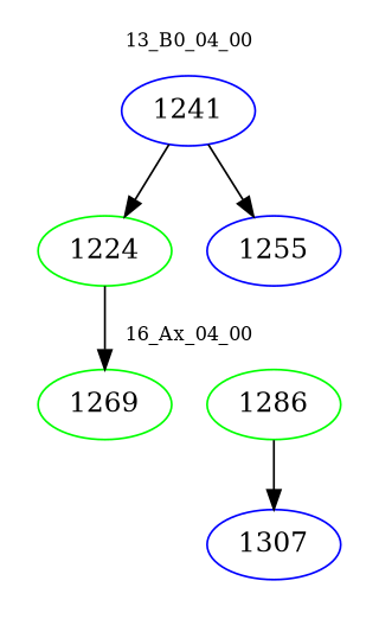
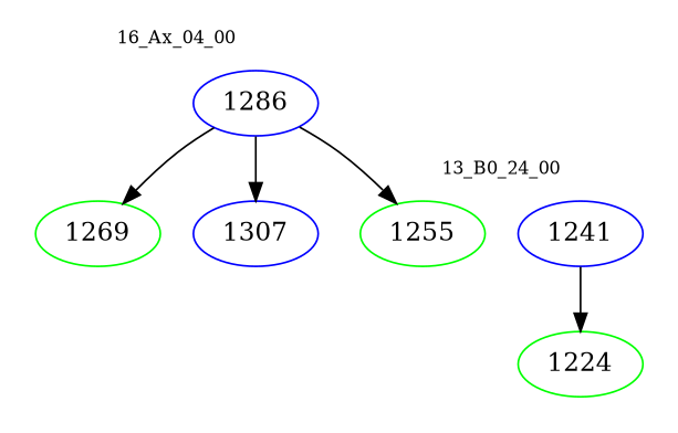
  digraph {
    node [color=blue]
    edge [color=black]
-   n1 [color=green label=1286]
+   n1 [label=1286]
    n2 [color=green label=1269]
    n3 [label=1307]
    n4 [label=1241]
    n5 [color=green label=1224]
-   n6 [label=1255]
+   n6 [color=green label=1255]
    subgraph cluster_1 {
      color=white
      fontsize=10
      label="16_Ax_04_00"
      n1
      n2
      n3
    }
    subgraph cluster_2 {
      color=white
      fontsize=10
-     label="13_B0_04_00"
+     label="13_B0_24_00"
      n4
      n5
      n6
    }
-   n5 -> n2
+   n1 -> n2
    n1 -> n3
    n4 -> n5
-   n4 -> n6
+   n1 -> n6
  }
